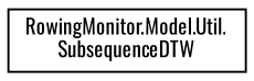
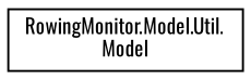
  digraph {
    rankdir=LR
    fontname=Oswald
-   n1 [color=black fillcolor=white fontname=Oswald fontsize=10 height=0.2 label="RowingMonitor.Model.Util.\lSubsequenceDTW" shape=record style=filled width=0.4]
+   n1 [color=black fillcolor=white fontname=Oswald fontsize=10 height=0.2 label="RowingMonitor.Model.Util.\lModel" shape=record style=filled width=0.4]
  }
